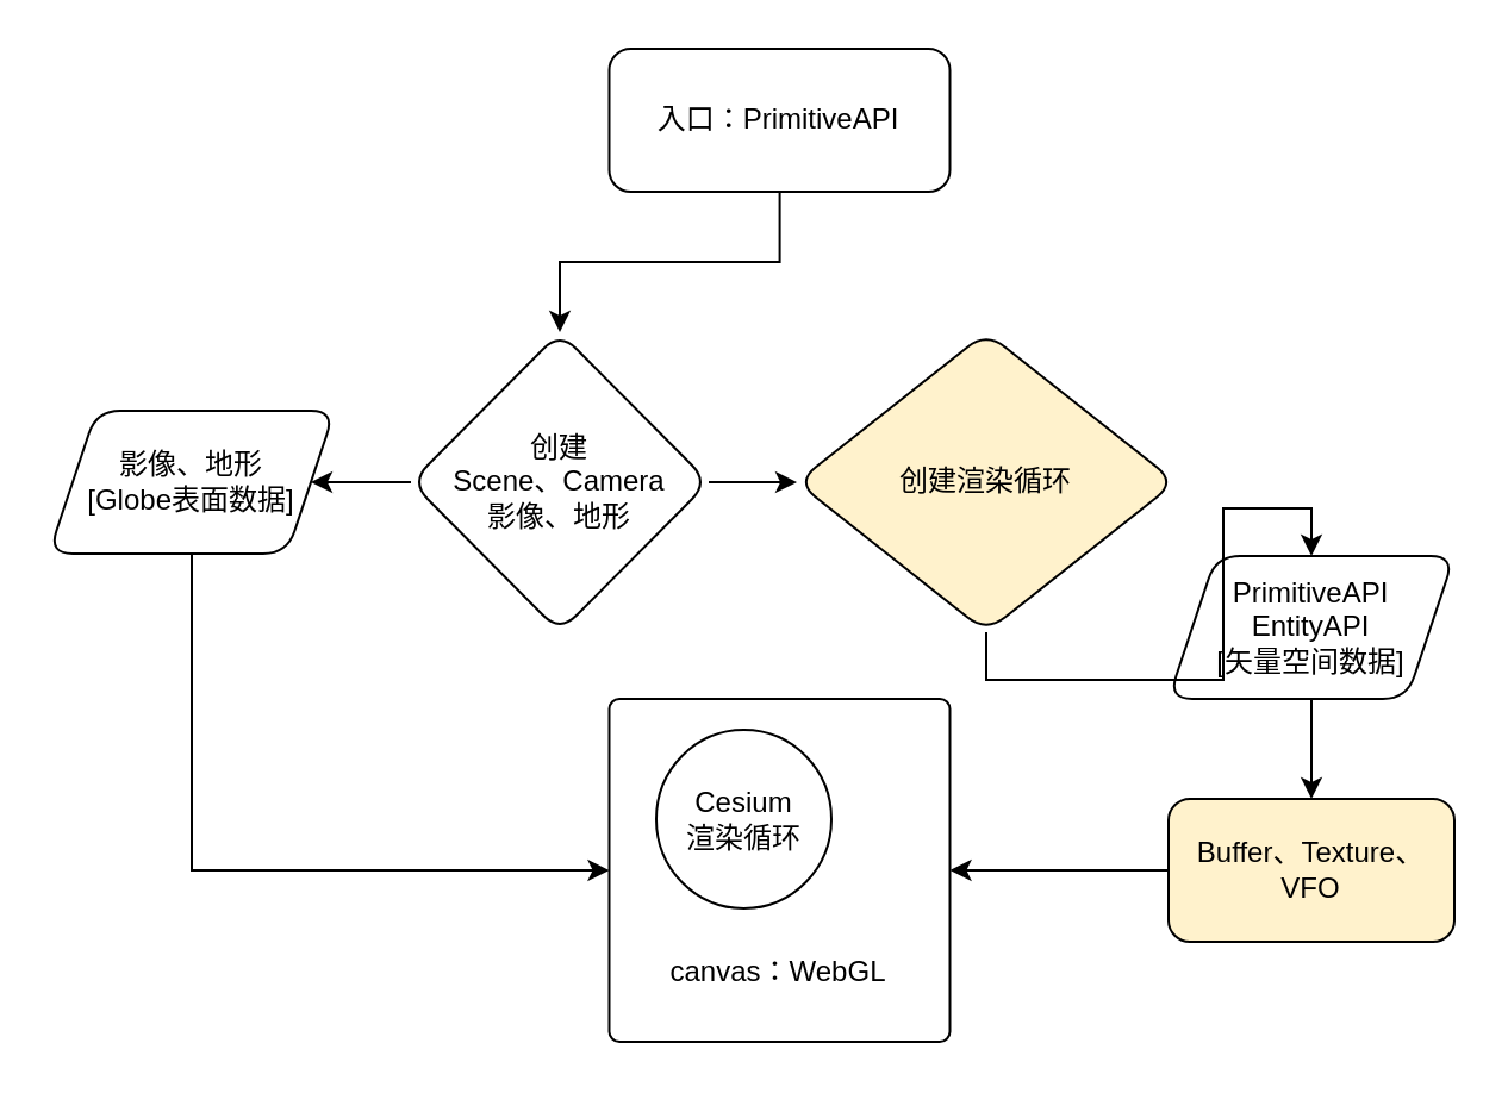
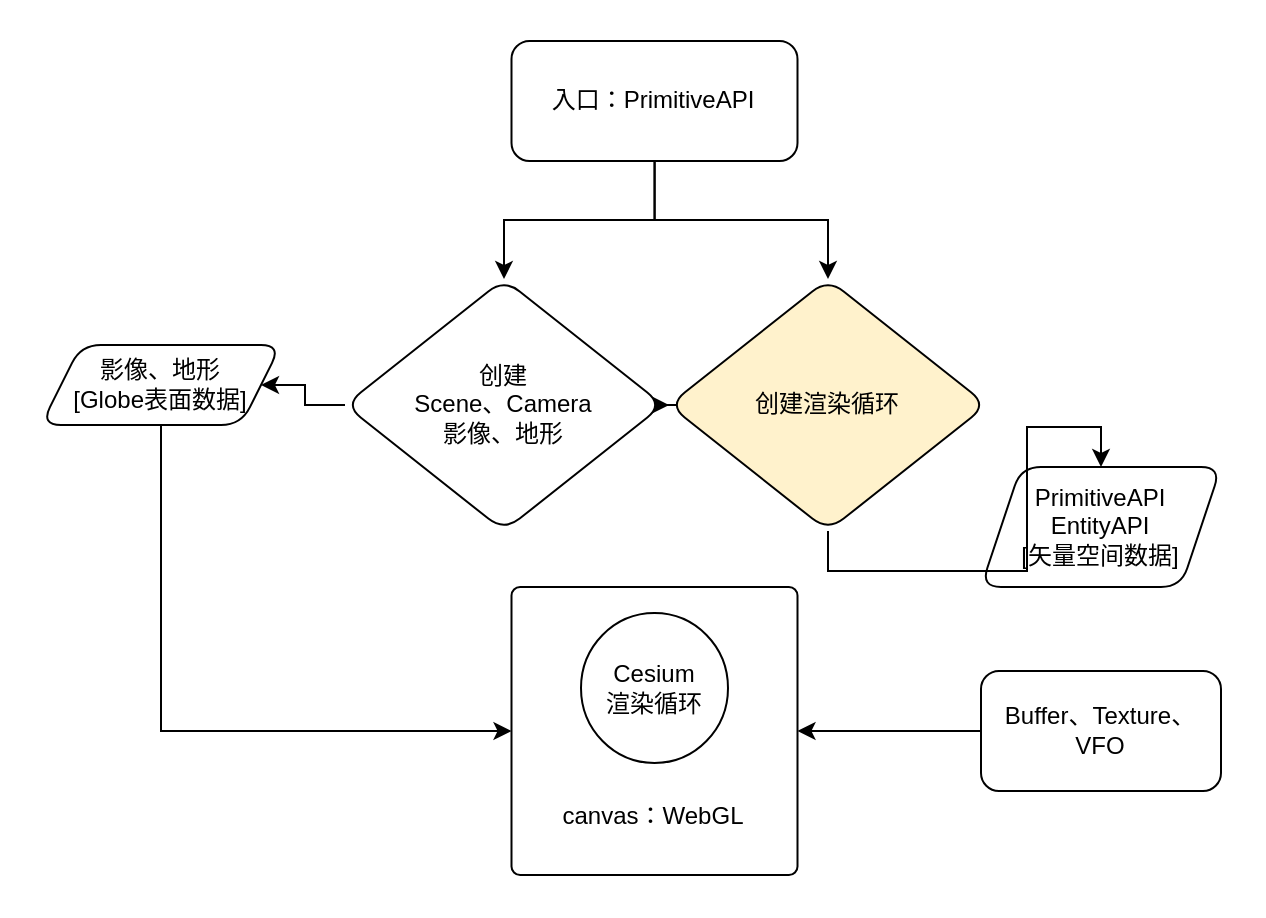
  <mxCell id="0" />
  <mxCell id="1" parent="0" />
  <mxCell id="2" value="&lt;br&gt;&lt;br&gt;&lt;br&gt;&lt;br&gt;&lt;br&gt;&lt;br&gt;canvas：WebGL" style="whiteSpace=wrap;html=1;rounded=1;arcSize=3;" vertex="1" parent="1"><mxGeometry x="255.25" y="293" width="143" height="144" as="geometry" /></mxCell>
  <mxCell id="3" value="" style="edgeStyle=orthogonalEdgeStyle;rounded=0;orthogonalLoop=1;jettySize=auto;html=1;" edge="1" parent="1" source="5" target="8"><mxGeometry relative="1" as="geometry" /></mxCell>
+ <mxCell id="4" style="edgeStyle=orthogonalEdgeStyle;rounded=0;orthogonalLoop=1;jettySize=auto;html=1;" edge="1" parent="1" source="5" target="17"><mxGeometry relative="1" as="geometry" /></mxCell>
  <mxCell id="5" value="入口：PrimitiveAPI" style="rounded=1;whiteSpace=wrap;html=1;" vertex="1" parent="1"><mxGeometry x="255.25" y="20" width="143" height="60" as="geometry" /></mxCell>
  <mxCell id="6" style="edgeStyle=orthogonalEdgeStyle;rounded=0;orthogonalLoop=1;jettySize=auto;html=1;" edge="1" parent="1" source="8" target="17"><mxGeometry relative="1" as="geometry" /></mxCell>
  <mxCell id="7" value="" style="edgeStyle=orthogonalEdgeStyle;rounded=0;orthogonalLoop=1;jettySize=auto;html=1;" edge="1" parent="1" source="8" target="13"><mxGeometry relative="1" as="geometry" /></mxCell>
- <mxCell id="8" value="创建&lt;br&gt;Scene、Camera&lt;br&gt;影像、地形" style="rhombus;whiteSpace=wrap;html=1;rounded=1;" vertex="1" parent="1"><mxGeometry x="172" y="139" width="125" height="126" as="geometry" /></mxCell>
- <mxCell id="9" value="Cesium&lt;br&gt;渲染循环" style="ellipse;whiteSpace=wrap;html=1;rounded=1;" vertex="1" parent="1"><mxGeometry x="275" y="306" width="73.5" height="75" as="geometry" /></mxCell>
- <mxCell id="10" style="edgeStyle=orthogonalEdgeStyle;rounded=0;orthogonalLoop=1;jettySize=auto;html=1;" edge="1" parent="1" source="11" target="15"><mxGeometry relative="1" as="geometry"><mxPoint x="644.034" y="372" as="targetPoint" /></mxGeometry></mxCell>
+ <mxCell id="8" value="创建&lt;br&gt;Scene、Camera&lt;br&gt;影像、地形" style="rhombus;whiteSpace=wrap;html=1;rounded=1;" vertex="1" parent="1"><mxGeometry x="172" y="139" width="159" height="126" as="geometry" /></mxCell>
+ <mxCell id="9" value="Cesium&lt;br&gt;渲染循环" style="ellipse;whiteSpace=wrap;html=1;rounded=1;" vertex="1" parent="1"><mxGeometry x="290" y="306" width="73.5" height="75" as="geometry" /></mxCell>
  <mxCell id="11" value="PrimitiveAPI&lt;br&gt;EntityAPI&lt;br&gt;[矢量空间数据]" style="shape=parallelogram;perimeter=parallelogramPerimeter;whiteSpace=wrap;html=1;fixedSize=1;rounded=1;" vertex="1" parent="1"><mxGeometry x="490" y="233" width="120" height="60" as="geometry" /></mxCell>
  <mxCell id="12" style="edgeStyle=orthogonalEdgeStyle;rounded=0;orthogonalLoop=1;jettySize=auto;html=1;entryX=0;entryY=0.5;entryDx=0;entryDy=0;exitX=0.5;exitY=1;exitDx=0;exitDy=0;" edge="1" parent="1" source="13" target="2"><mxGeometry relative="1" as="geometry" /></mxCell>
- <mxCell id="13" value="影像、地形&lt;br&gt;[Globe表面数据]" style="shape=parallelogram;perimeter=parallelogramPerimeter;whiteSpace=wrap;html=1;fixedSize=1;rounded=1;" vertex="1" parent="1"><mxGeometry x="20" y="172" width="120" height="60" as="geometry" /></mxCell>
+ <mxCell id="13" value="影像、地形&lt;br&gt;[Globe表面数据]" style="shape=parallelogram;perimeter=parallelogramPerimeter;whiteSpace=wrap;html=1;fixedSize=1;rounded=1;" vertex="1" parent="1"><mxGeometry x="20" y="172" width="120" height="40" as="geometry" /></mxCell>
  <mxCell id="14" style="edgeStyle=orthogonalEdgeStyle;rounded=0;orthogonalLoop=1;jettySize=auto;html=1;entryX=1;entryY=0.5;entryDx=0;entryDy=0;" edge="1" parent="1" source="15" target="2"><mxGeometry relative="1" as="geometry" /></mxCell>
- <mxCell id="15" value="Buffer、Texture、VFO" style="rounded=1;whiteSpace=wrap;html=1;fillColor=#fff2cc;" vertex="1" parent="1"><mxGeometry x="490.004" y="335" width="120" height="60" as="geometry" /></mxCell>
+ <mxCell id="15" value="Buffer、Texture、VFO" style="rounded=1;whiteSpace=wrap;html=1;" vertex="1" parent="1"><mxGeometry x="490.004" y="335" width="120" height="60" as="geometry" /></mxCell>
  <mxCell id="16" style="edgeStyle=orthogonalEdgeStyle;rounded=0;orthogonalLoop=1;jettySize=auto;html=1;exitX=0.5;exitY=1;exitDx=0;exitDy=0;" edge="1" parent="1" source="17" target="11"><mxGeometry relative="1" as="geometry" /></mxCell>
  <mxCell id="17" value="创建渲染循环" style="rhombus;whiteSpace=wrap;html=1;rounded=1;fillColor=#fff2cc;" vertex="1" parent="1"><mxGeometry x="334" y="139" width="159" height="126" as="geometry" /></mxCell>
